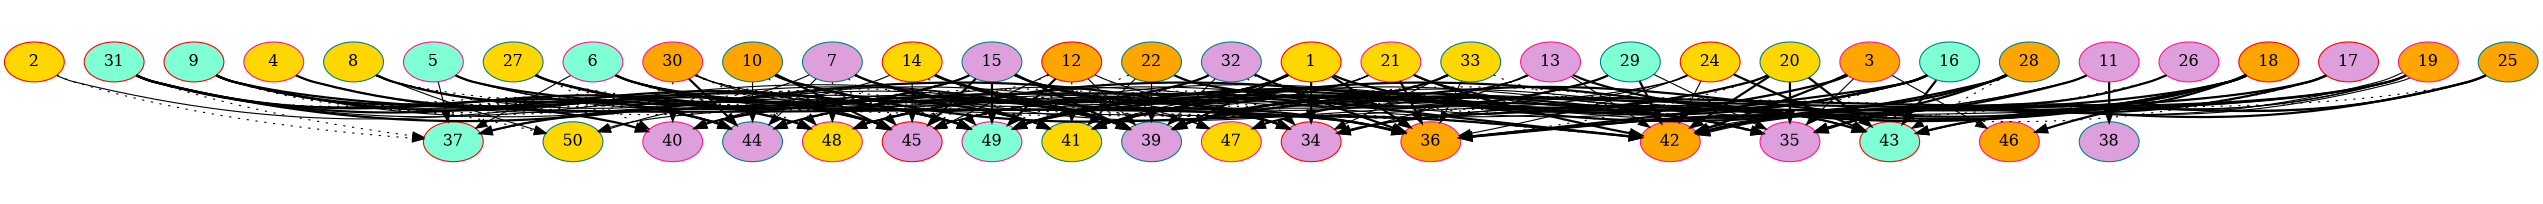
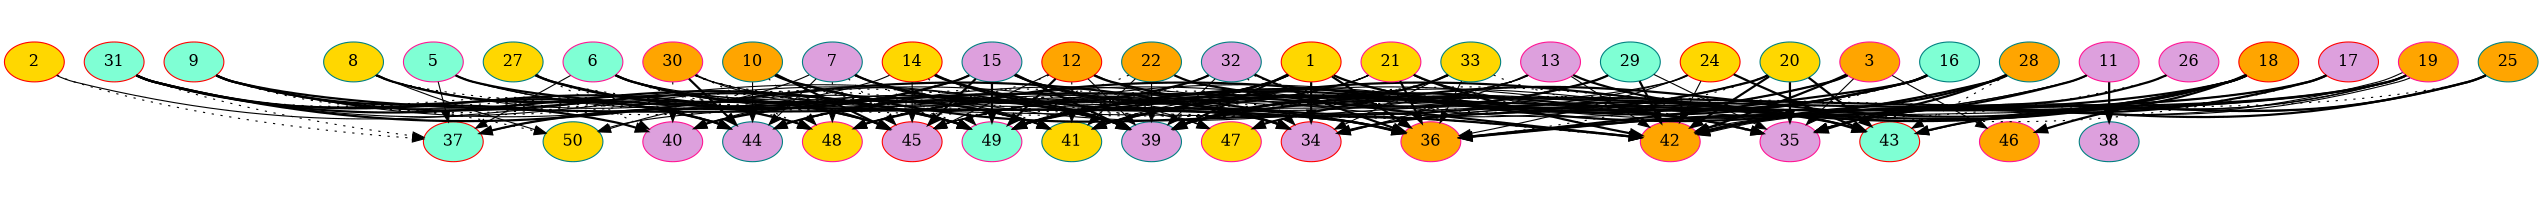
  digraph {
    node [alpha=0.12 color=deeppink fillcolor=gold style=filled]
    edge [style=solid]
    1 [alpha=0.03 color=red expect_size=43215872]
    34 [alpha=0.17 color=red expect_size=40445952 fillcolor=plum]
    35 [alpha=0.07 expect_size=14621696 fillcolor=plum]
    36 [alpha=0.15 expect_size=43150336 fillcolor=orange]
    39 [alpha=0.03 color=teal expect_size=47295488 fillcolor=plum]
    41 [alpha=0.16 color=teal expect_size=12588032]
    43 [alpha=0.11 color=red expect_size=42898432 fillcolor=aquamarine]
    44 [color=teal expect_size=34206720 fillcolor=plum]
    45 [color=red expect_size=27412480 fillcolor=plum]
    48 [alpha=0.15 expect_size=44675072]
    49 [alpha=0.02 expect_size=38282240 fillcolor=aquamarine]
    2 [alpha=0.06 color=red expect_size=48052224]
    37 [alpha=0.05 color=red expect_size=9081856 fillcolor=aquamarine]
    3 [alpha=0.01 expect_size=18885632 fillcolor=orange]
    42 [alpha=0.03 expect_size=51429376 fillcolor=orange]
    46 [alpha=0.19 expect_size=43509760 fillcolor=orange]
-   4 [alpha=0.08 expect_size=17715200]
    5 [alpha=0.10 expect_size=41243648 fillcolor=aquamarine]
    6 [alpha=0.03 expect_size=29849600 fillcolor=aquamarine]
    7 [alpha=0.20 color=teal expect_size=18527232 fillcolor=plum]
    50 [alpha=0.17 color=teal expect_size=46016512]
    8 [color=teal expect_size=23603200]
    9 [color=red expect_size=44224512 fillcolor=aquamarine]
    40 [alpha=0.15 expect_size=35362816 fillcolor=plum]
    47 [alpha=0.17 expect_size=32030720]
    10 [alpha=0.02 color=teal expect_size=33555456 fillcolor=orange]
    11 [alpha=0.18 expect_size=30516224 fillcolor=plum]
    38 [alpha=0.17 color=teal expect_size=20071424 fillcolor=plum]
    12 [alpha=0.14 color=red expect_size=37809152 fillcolor=orange]
    13 [expect_size=5270528 fillcolor=plum]
    14 [alpha=0.06 color=red expect_size=7299072]
    15 [alpha=0.09 color=teal expect_size=26235904 fillcolor=plum]
    16 [alpha=0.04 color=teal expect_size=49146880 fillcolor=aquamarine]
    17 [alpha=0.08 color=red expect_size=9756672 fillcolor=plum]
    18 [alpha=0.09 color=red expect_size=9267200 fillcolor=orange]
    19 [alpha=0.01 expect_size=38408192 fillcolor=orange]
    20 [alpha=0.04 color=teal expect_size=19723264]
    21 [alpha=0.02 expect_size=25297920]
    22 [alpha=0.19 color=teal expect_size=21216256 fillcolor=orange]
    24 [alpha=0.09 color=red expect_size=35650560]
    25 [color=teal expect_size=49144832 fillcolor=orange]
    26 [alpha=0.06 expect_size=23592960 fillcolor=plum]
    27 [alpha=0.05 color=teal expect_size=32175104]
    28 [color=teal expect_size=51295232 fillcolor=orange]
    29 [alpha=0.15 color=teal expect_size=24659968 fillcolor=aquamarine]
    30 [alpha=0.10 expect_size=27121664 fillcolor=orange]
    31 [alpha=0.16 color=red expect_size=35406848 fillcolor=aquamarine]
    32 [alpha=0.16 color=teal expect_size=40303616 fillcolor=plum]
    33 [alpha=0.16 color=teal expect_size=37435392]
    1 -> 34 [style=bold]
    1 -> 35 [style=bold]
    1 -> 36 [style=bold]
    1 -> 39 [style=bold]
    1 -> 41
    1 -> 43
    1 -> 44
    1 -> 45
    1 -> 48
    1 -> 49 [style=bold]
    2 -> 39
    2 -> 37 [style=dotted]
    3 -> 35
    3 -> 39 [style=dotted]
    3 -> 48
    3 -> 49 [style=bold]
    3 -> 42 [style=bold]
    3 -> 46
-   4 -> 39
-   4 -> 45 [style=bold]
-   4 -> 48 [style=dotted]
    5 -> 36 [style=bold]
    5 -> 39
    5 -> 45 [style=dotted]
    5 -> 49
    5 -> 37
    6 -> 34
    6 -> 41 [style=bold]
    6 -> 45
    6 -> 48 [style=dotted]
    6 -> 49 [style=bold]
    6 -> 37
    6 -> 42
    7 -> 34 [style=dotted]
    7 -> 35
    7 -> 36 [style=dotted]
    7 -> 39 [style=bold]
    7 -> 41
    7 -> 44
    7 -> 45 [style=dotted]
    7 -> 48 [style=dotted]
    7 -> 49 [style=dotted]
    7 -> 50
    8 -> 34 [style=dotted]
    8 -> 36 [style=dotted]
    8 -> 41
    8 -> 44 [style=bold]
    8 -> 48
    8 -> 49 [style=dotted]
    8 -> 50
    9 -> 36 [style=bold]
    9 -> 39 [style=dotted]
    9 -> 41 [style=dotted]
    9 -> 44 [style=bold]
    9 -> 45
    9 -> 48 [style=dotted]
    9 -> 49 [style=bold]
    9 -> 50 [style=dotted]
    9 -> 40 [style=dotted]
    9 -> 47
    10 -> 34
    10 -> 41
    10 -> 44
    10 -> 45 [style=bold]
    10 -> 48 [style=dotted]
    10 -> 49 [style=dotted]
    10 -> 42 [style=bold]
    11 -> 36 [style=bold]
    11 -> 39
    11 -> 41
    11 -> 38 [style=bold]
    12 -> 34
    12 -> 39
    12 -> 41 [style=dotted]
-   16 -> 43 [style=bold]
+   12 -> 43 [style=bold]
    12 -> 44 [style=dotted]
    12 -> 45
    12 -> 49 [style=bold]
    13 -> 34
    13 -> 39 [style=dotted]
    13 -> 43 [style=bold]
    13 -> 44
    13 -> 45
    13 -> 49 [style=dotted]
    13 -> 42
    14 -> 36 [style=bold]
    14 -> 39 [style=bold]
    14 -> 41 [style=dotted]
    14 -> 45
    14 -> 49 [style=dotted]
    14 -> 37
    14 -> 42 [style=dotted]
    15 -> 34 [style=bold]
    15 -> 35
    15 -> 39 [style=bold]
    15 -> 45 [style=bold]
    15 -> 49 [style=bold]
    15 -> 37 [style=bold]
    15 -> 42 [style=dotted]
    15 -> 40
    15 -> 47
    16 -> 34
    16 -> 36 [style=bold]
    16 -> 39 [style=bold]
    16 -> 49 [style=bold]
    16 -> 42 [style=dotted]
    16 -> 47
    17 -> 34
    17 -> 35 [style=dotted]
    17 -> 36 [style=dotted]
    17 -> 43 [style=dotted]
    17 -> 49 [style=bold]
    17 -> 42 [style=bold]
    18 -> 34
    18 -> 35
    18 -> 36 [style=bold]
    18 -> 41 [style=bold]
    18 -> 43
    18 -> 42
    18 -> 46 [style=bold]
    18 -> 40 [style=bold]
    18 -> 47 [style=bold]
    19 -> 34 [style=bold]
    19 -> 35
    19 -> 36
    19 -> 39 [style=bold]
    19 -> 43
    19 -> 42
    19 -> 42
    20 -> 35 [style=bold]
    20 -> 36 [style=dotted]
    20 -> 41 [style=bold]
    20 -> 43 [style=bold]
    20 -> 44
    20 -> 45 [style=dotted]
    20 -> 42 [style=bold]
    21 -> 35
    21 -> 36 [style=bold]
    21 -> 41 [style=dotted]
    21 -> 43
    21 -> 45 [style=dotted]
    21 -> 48
    21 -> 49
    21 -> 42 [style=bold]
    21 -> 40
    22 -> 39
    22 -> 41
    22 -> 48 [style=dotted]
    22 -> 42 [style=bold]
    24 -> 36
    24 -> 41
    24 -> 43 [style=bold]
    24 -> 42
    24 -> 50
    25 -> 35
    25 -> 39 [style=dotted]
    25 -> 43 [style=bold]
    25 -> 42 [style=bold]
    26 -> 35 [style=bold]
    26 -> 39 [style=dotted]
    27 -> 39 [style=bold]
    27 -> 41 [style=dotted]
    27 -> 44 [style=dotted]
    27 -> 45 [style=bold]
    27 -> 42 [style=dotted]
    27 -> 40 [style=dotted]
    28 -> 35 [style=bold]
    28 -> 43 [style=dotted]
    28 -> 45
    28 -> 48 [style=bold]
    28 -> 42 [style=bold]
    29 -> 35
    29 -> 39
    29 -> 45
    29 -> 49 [style=bold]
    29 -> 42 [style=bold]
    30 -> 34
    30 -> 39 [style=dotted]
    30 -> 44 [style=bold]
    30 -> 45
    30 -> 48 [style=dotted]
    30 -> 49 [style=dotted]
    30 -> 42 [style=dotted]
    30 -> 40 [style=dotted]
    30 -> 47 [style=dotted]
    31 -> 34 [style=bold]
    31 -> 39
    31 -> 44 [style=dotted]
    31 -> 48 [style=bold]
    31 -> 49 [style=bold]
    31 -> 37 [style=dotted]
    31 -> 40 [style=bold]
    32 -> 34 [style=dotted]
    32 -> 35 [style=dotted]
    32 -> 36 [style=bold]
    32 -> 39
    32 -> 44 [style=bold]
    32 -> 48
    32 -> 49 [style=dotted]
    33 -> 34
    33 -> 35 [style=dotted]
    33 -> 36
    33 -> 39 [style=bold]
    33 -> 41
    33 -> 45 [style=dotted]
    33 -> 48 [style=dotted]
  }
